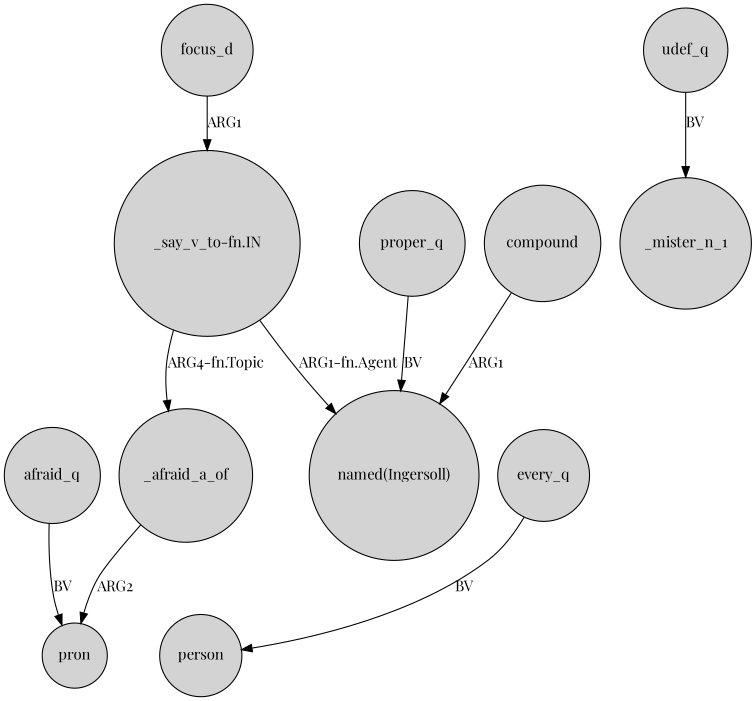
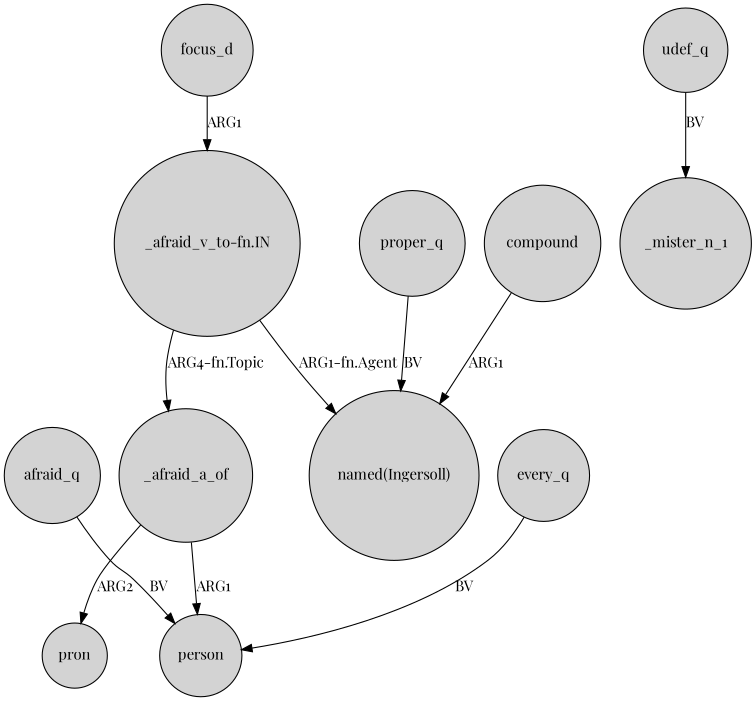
  digraph {
    fontname="Playfair Display"
    node [fontname="Playfair Display" shape=circle style=filled]
    edge [fontname="Playfair Display"]
    compound
    "named(Ingersoll)"
    every_q
    person
    udef_q
    _mister_n_1
-   "_say_v_to-fn.IN"
+   "_say_v_to-fn.IN" [label="_afraid_v_to-fn.IN"]
    _afraid_a_of
    pron
    focus_d
    proper_q
    n12 [label=afraid_q]
    compound -> "named(Ingersoll)" [label=ARG1]
    every_q -> person [label=BV]
    udef_q -> _mister_n_1 [label=BV]
    "_say_v_to-fn.IN" -> "named(Ingersoll)" [label="ARG1-fn.Agent"]
    "_say_v_to-fn.IN" -> _afraid_a_of [label="ARG4-fn.Topic"]
+   _afraid_a_of -> person [label=ARG1]
    _afraid_a_of -> pron [label=ARG2]
    focus_d -> "_say_v_to-fn.IN" [label=ARG1]
    proper_q -> "named(Ingersoll)" [label=BV]
-   n12 -> pron [label=BV]
+   n12 -> person [label=BV]
  }
